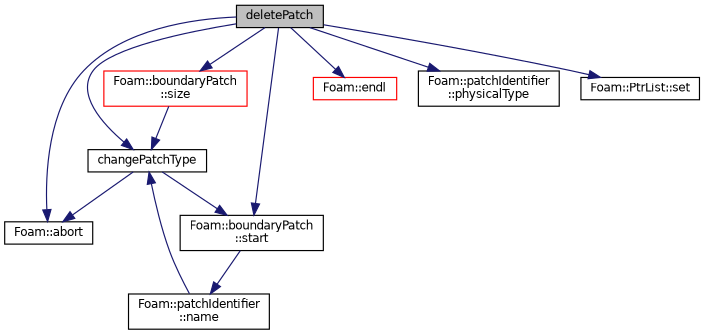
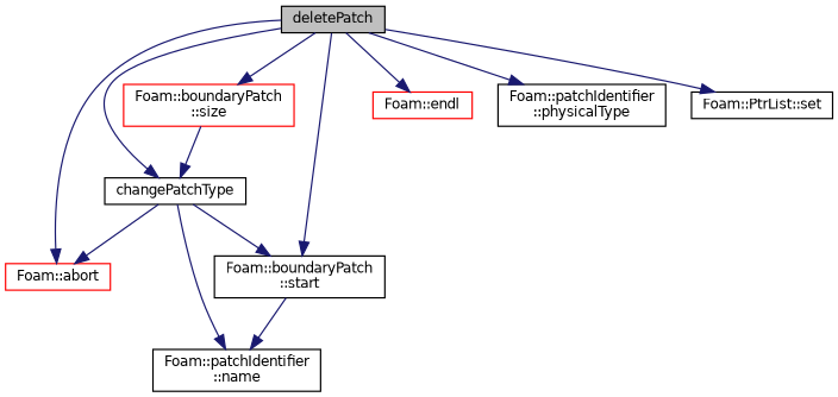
  digraph {
    rankdir=TB
    node [color=black fontname=Helvetica fontsize=10 shape=record]
    edge [color=midnightblue fontname=Helvetica fontsize=10 labelfontname=Helvetica labelfontsize=10 style=solid]
    n1 [fillcolor=grey75 fontcolor=black height=0.2 label=deletePatch style=filled width=0.4]
-   n2 [height=0.2 label="Foam::abort" width=0.4]
+   n2 [color=red height=0.2 label="Foam::abort" width=0.4]
    n3 [height=0.2 label=changePatchType width=0.4]
    n4 [color=red height=0.2 label="Foam::boundaryPatch\l::size" width=0.4]
    n5 [height=0.2 label="Foam::boundaryPatch\l::start" width=0.4]
    n6 [color=red height=0.2 label="Foam::endl" width=0.4]
    n7 [height=0.2 label="Foam::patchIdentifier\l::physicalType" width=0.4]
    n8 [height=0.2 label="Foam::PtrList::set" width=0.4]
    n9 [height=0.2 label="Foam::patchIdentifier\l::name" width=0.4]
    n1 -> n2
    n1 -> n3
    n1 -> n4
    n1 -> n5
    n1 -> n6
    n1 -> n7
    n1 -> n8
    n3 -> n2
    n3 -> n5
-   n9 -> n3
+   n3 -> n9
    n4 -> n3
    n5 -> n9
  }
